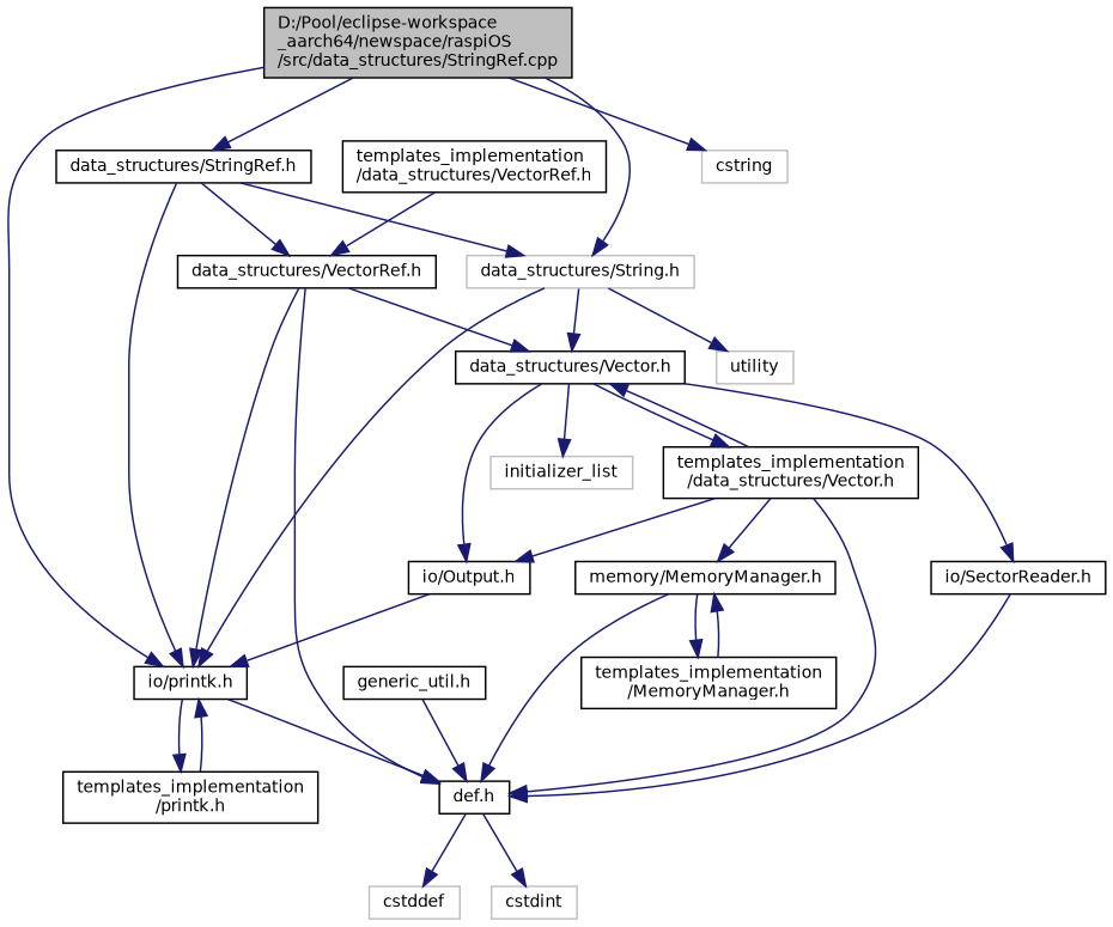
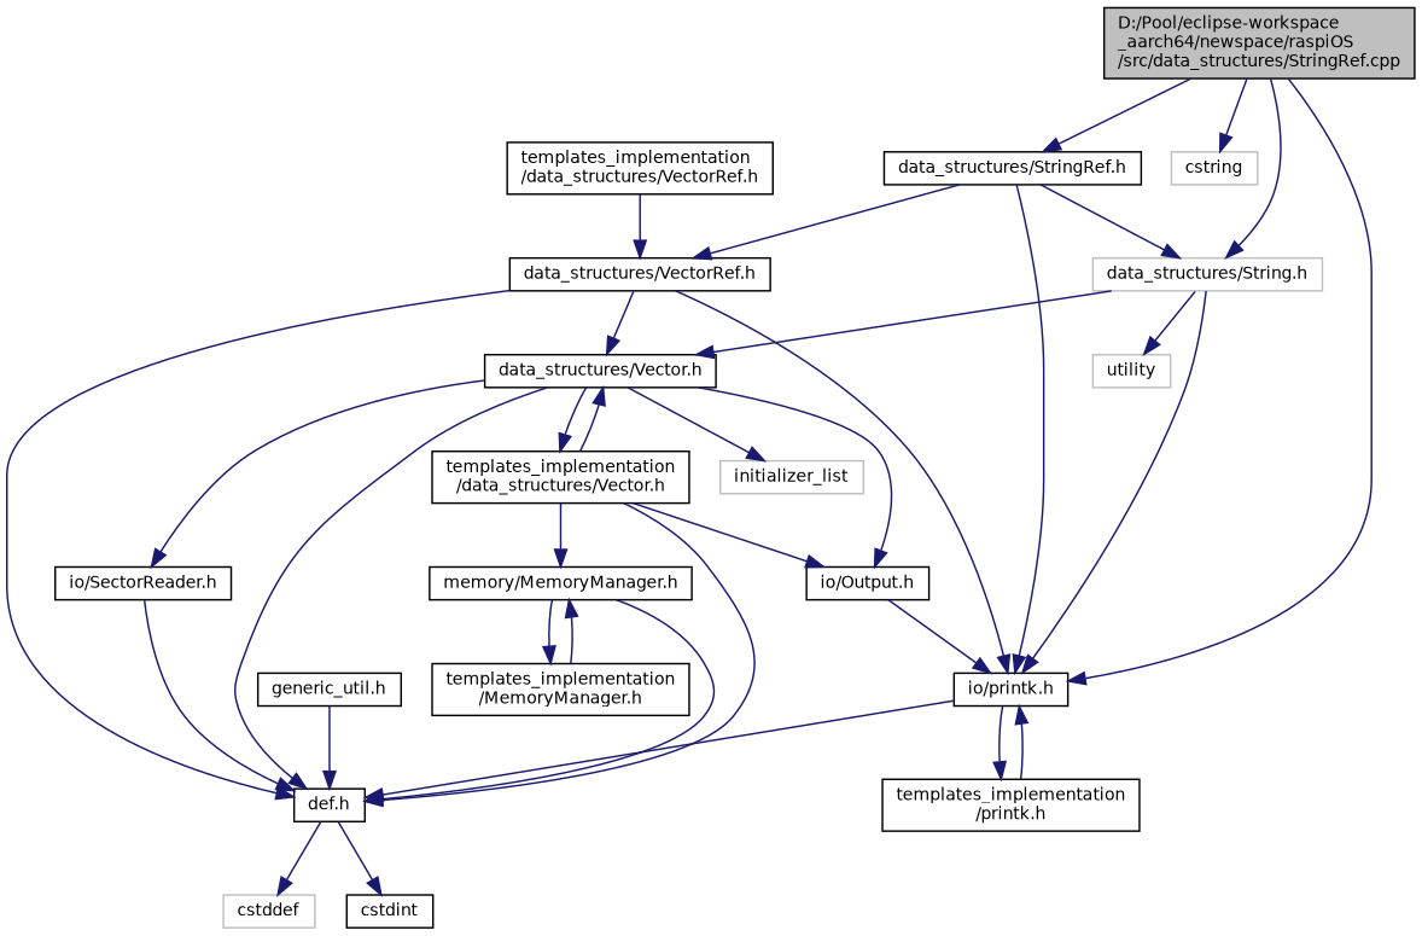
  digraph {
    node [color=black fillcolor=white fontname=Helvetica fontsize=10 shape=record style=filled]
    edge [color=midnightblue fontname=Helvetica fontsize=10 labelfontname=Helvetica labelfontsize=10 style=solid]
    n1 [fillcolor=grey75 fontcolor=black height=0.2 label="D:/Pool/eclipse-workspace\l_aarch64/newspace/raspiOS\l/src/data_structures/StringRef.cpp" width=0.4]
    n2 [color=grey75 height=0.2 label="data_structures/String.h" width=0.4]
    n3 [height=0.2 label="io/printk.h" width=0.4]
    n4 [height=0.2 label="data_structures/StringRef.h" width=0.4]
    n5 [color=grey75 height=0.2 label=cstring width=0.4]
    n6 [height=0.2 label="data_structures/Vector.h" width=0.4]
    n7 [color=grey75 height=0.2 label=utility width=0.4]
    n8 [height=0.2 label="def.h" width=0.4]
    n9 [height=0.2 label="templates_implementation\l/printk.h" width=0.4]
    n10 [height=0.2 label="data_structures/VectorRef.h" width=0.4]
    n11 [color=grey75 height=0.2 label=initializer_list width=0.4]
    n12 [height=0.2 label="io/SectorReader.h" width=0.4]
    n13 [height=0.2 label="io/Output.h" width=0.4]
    n14 [height=0.2 label="templates_implementation\l/data_structures/Vector.h" width=0.4]
    n15 [color=grey75 height=0.2 label=cstddef width=0.4]
-   n16 [color=grey75 height=0.2 label=cstdint width=0.4]
+   n16 [height=0.2 label=cstdint width=0.4]
    n17 [height=0.2 label="memory/MemoryManager.h" width=0.4]
    n18 [height=0.2 label="templates_implementation\l/MemoryManager.h" width=0.4]
    n19 [height=0.2 label="generic_util.h" width=0.4]
    n20 [height=0.2 label="templates_implementation\l/data_structures/VectorRef.h" width=0.4]
    n1 -> n2
    n1 -> n3
    n1 -> n4
    n1 -> n5
    n2 -> n3
    n2 -> n6
    n2 -> n7
    n3 -> n8
    n3 -> n9
    n4 -> n2
    n4 -> n3
    n4 -> n10
+   n6 -> n8
    n6 -> n11
    n6 -> n12
    n6 -> n13
    n6 -> n14
    n8 -> n15
    n8 -> n16
    n9 -> n3
    n10 -> n3
    n10 -> n6
    n10 -> n8
    n12 -> n8
    n13 -> n3
    n14 -> n6
    n14 -> n8
    n14 -> n13
    n14 -> n17
    n17 -> n8
    n17 -> n18
    n18 -> n17
    n19 -> n8
    n20 -> n10
  }
